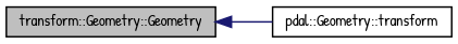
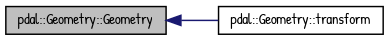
  digraph {
    rankdir=LR
    fontname="Patrick Hand"
    node [color=black fontname="Patrick Hand" fontsize=10 shape=record style=filled]
-   n1 [fillcolor=grey75 fontcolor=black height=0.2 label="transform::Geometry::Geometry" width=0.4]
+   n1 [fillcolor=grey75 fontcolor=black height=0.2 label="pdal::Geometry::Geometry" width=0.4]
    n2 [fillcolor=white height=0.2 label="pdal::Geometry::transform" width=0.4]
    n1 -> n2 [color=midnightblue dir=back fontname="Patrick Hand" fontsize=10 labelfontname=Helvetica labelfontsize=10 style=solid]
  }
